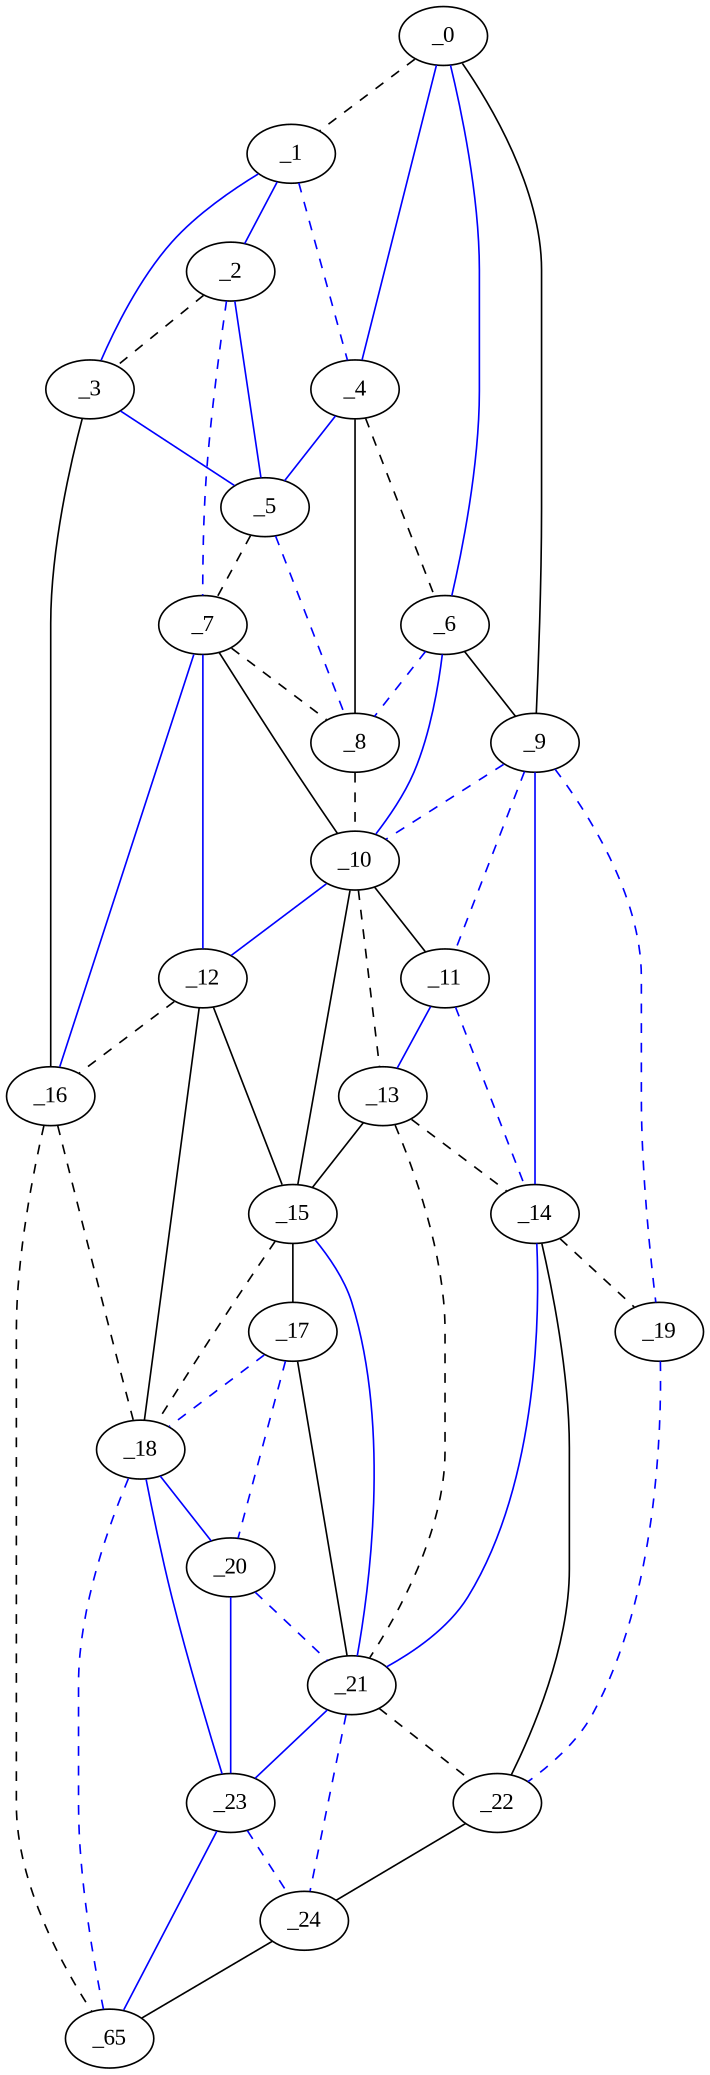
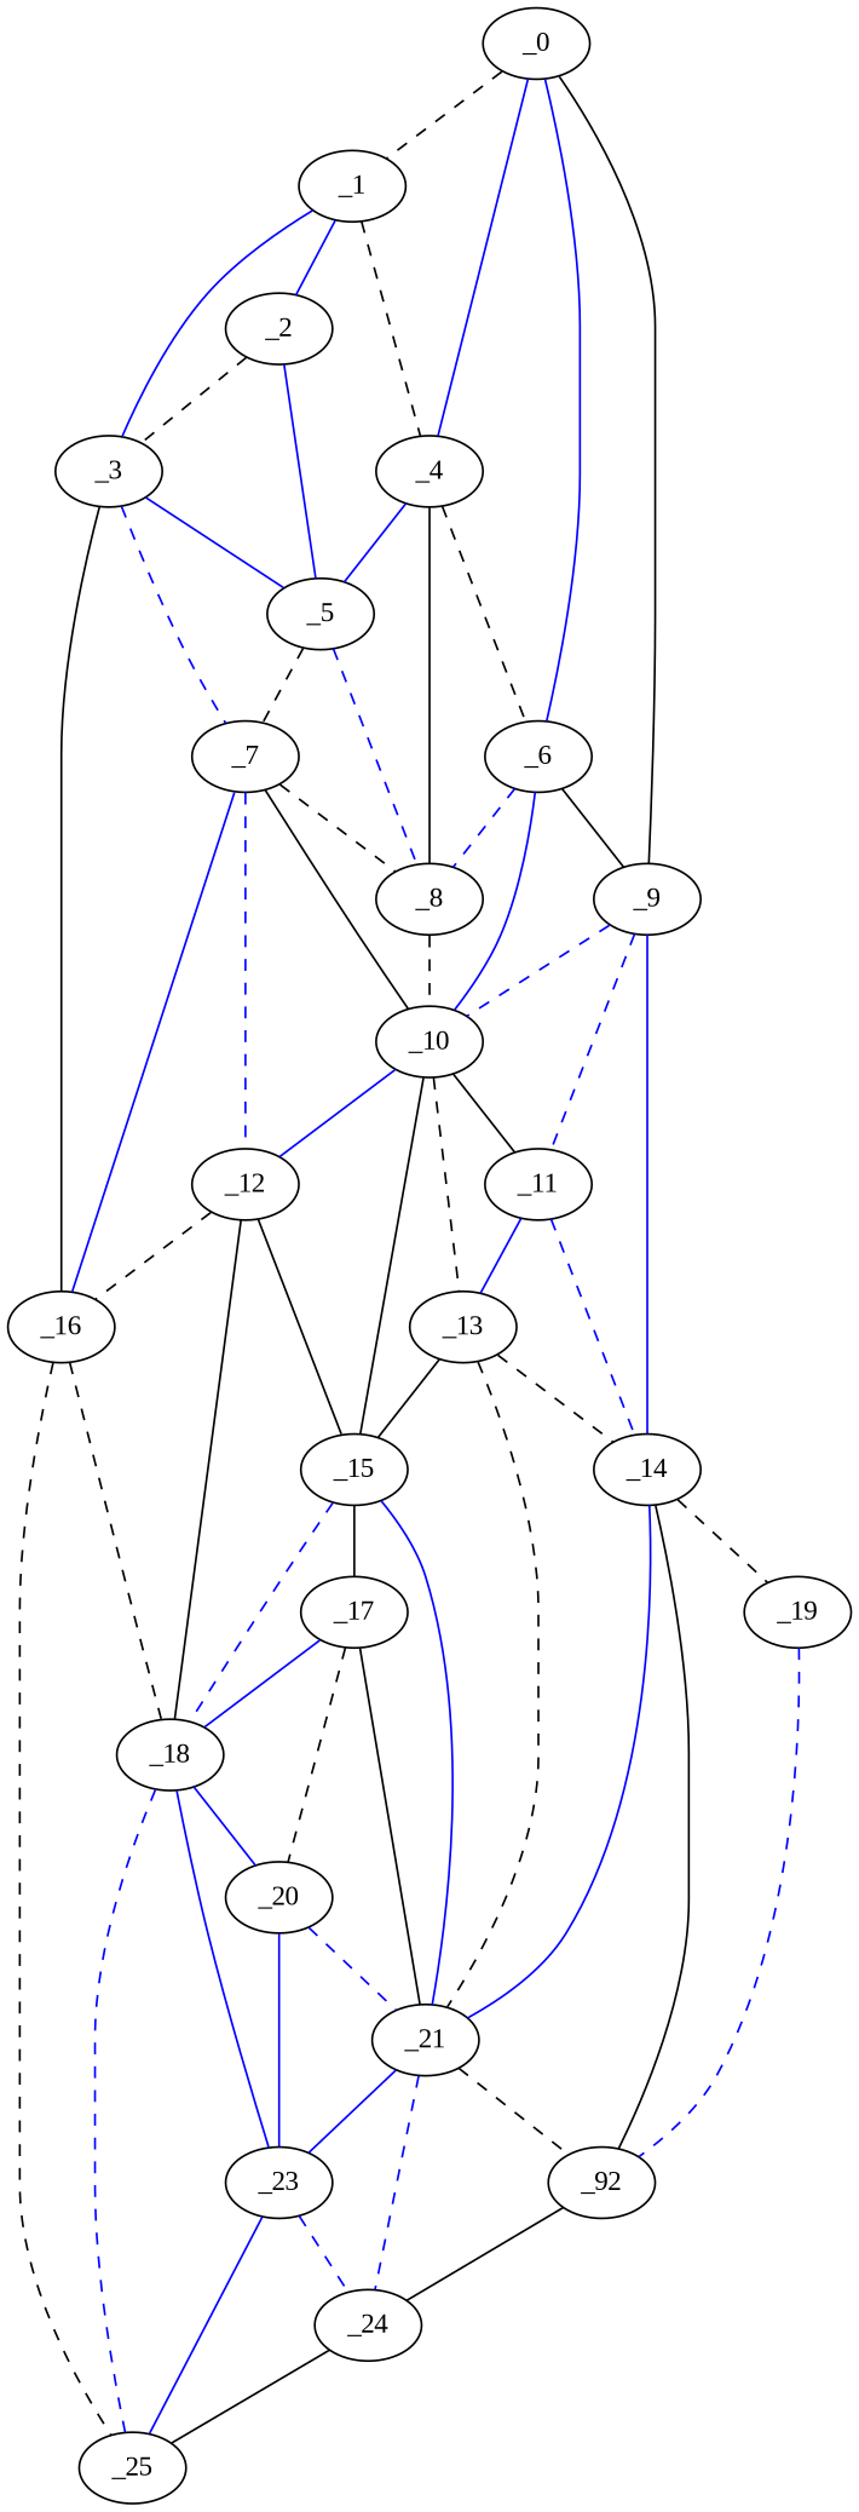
  graph {
    fontname="Liberation Serif"
    node [fontname="Liberation Serif" x=55 y=56]
    edge [color=blue fontname="Liberation Serif" style=solid valence=2]
    _0 [x=9]
    _1 [x=13 y=46]
    _4 [x=33]
    _6 [x=52 y=71]
    _9 [x=62 y=87]
    _2 [x=25 y=39]
    _3 [x=26 y=28]
    _5 [x=44 y=42]
    _8 [y=65]
    _10 [x=68 y=63]
    _11 [x=76 y=83]
    _14 [x=86 y=92]
    _19 [x=100 y=106]
    _7 [y=38]
    _16 [x=90 y=31]
    _12 [x=78 y=36]
    _13 [x=81 y=82]
    _15 [x=88 y=61]
    _21 [x=103 y=64]
-   _22 [x=104 y=103]
+   _22 [x=104 y=103 label=_92]
    _18 [x=100 y=46]
-   _25 [x=125 y=71 label=_65]
+   _25 [x=125 y=71]
    _20 [x=102 y=54]
    _23 [x=113 y=63]
    _17 [x=97 y=59]
    _24 [x=124 y=80]
    _0 -- _1 [color=black style=dashed valence=1]
    _0 -- _4
    _0 -- _6
    _0 -- _9 [color=black valence=1]
-   _1 -- _4 [style=dashed valence=1]
+   _1 -- _4 [color=black style=dashed valence=1]
    _1 -- _2
    _1 -- _3 [valence=1]
    _4 -- _6 [color=black style=dashed]
    _4 -- _5 [valence=1]
    _4 -- _8 [color=black]
    _6 -- _9 [color=black]
    _6 -- _8 [style=dashed valence=1]
    _6 -- _10
    _9 -- _10 [style=dashed]
    _9 -- _11 [style=dashed valence=1]
    _9 -- _14
-   _9 -- _19 [style=dashed valence=1]
    _2 -- _3 [color=black style=dashed]
    _2 -- _5
    _3 -- _5 [valence=1]
-   _2 -- _7 [style=dashed]
+   _3 -- _7 [style=dashed]
    _3 -- _16 [color=black valence=1]
    _5 -- _8 [style=dashed valence=1]
    _5 -- _7 [color=black style=dashed]
    _8 -- _10 [color=black style=dashed]
    _10 -- _11 [color=black]
    _10 -- _12 [valence=1]
    _10 -- _13 [color=black style=dashed]
    _10 -- _15 [color=black valence=1]
    _11 -- _14 [style=dashed]
    _11 -- _13 [valence=1]
    _14 -- _19 [color=black style=dashed]
    _14 -- _21
    _14 -- _22 [color=black]
    _19 -- _22 [style=dashed valence=1]
    _7 -- _8 [color=black style=dashed valence=1]
    _7 -- _10 [color=black]
    _7 -- _16 [valence=1]
-   _7 -- _12
+   _7 -- _12 [style=dashed]
    _16 -- _18 [color=black style=dashed valence=1]
    _16 -- _25 [color=black style=dashed valence=1]
    _12 -- _16 [color=black style=dashed]
    _12 -- _15 [color=black]
    _12 -- _18 [color=black]
    _13 -- _14 [color=black style=dashed]
    _13 -- _15 [color=black]
    _13 -- _21 [color=black style=dashed]
    _15 -- _21
-   _15 -- _18 [color=black style=dashed valence=1]
+   _15 -- _18 [style=dashed valence=1]
    _15 -- _17 [color=black]
    _21 -- _22 [color=black style=dashed valence=1]
    _21 -- _23
    _21 -- _24 [style=dashed]
    _22 -- _24 [color=black valence=1]
    _18 -- _25 [style=dashed]
    _18 -- _20 [valence=1]
    _18 -- _23
    _20 -- _21 [style=dashed valence=1]
    _20 -- _23
    _23 -- _25 [valence=1]
    _23 -- _24 [style=dashed]
    _17 -- _21 [color=black]
-   _17 -- _18 [style=dashed]
-   _17 -- _20 [style=dashed]
+   _17 -- _18
+   _17 -- _20 [color=black style=dashed]
    _24 -- _25 [color=black valence=1]
  }
